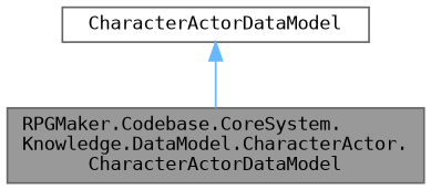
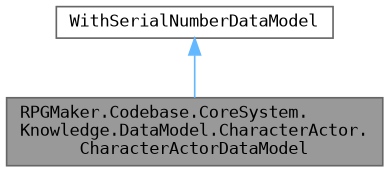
  digraph {
    fontname="DejaVu Sans Mono"
    node [color=gray40 fontname="DejaVu Sans Mono" fontsize=10 shape=box style=filled]
    n1 [fillcolor=grey60 fontcolor=black height=0.2 label="RPGMaker.Codebase.CoreSystem.\lKnowledge.DataModel.CharacterActor.\lCharacterActorDataModel" width=0.4]
-   n2 [fillcolor=white height=0.2 label=CharacterActorDataModel width=0.4]
+   n2 [fillcolor=white height=0.2 label=WithSerialNumberDataModel width=0.4]
    n2 -> n1 [color=steelblue1 dir=back fontname="DejaVu Sans Mono" fontsize=10 labelfontname=Helvetica labelfontsize=10 style=solid]
  }
